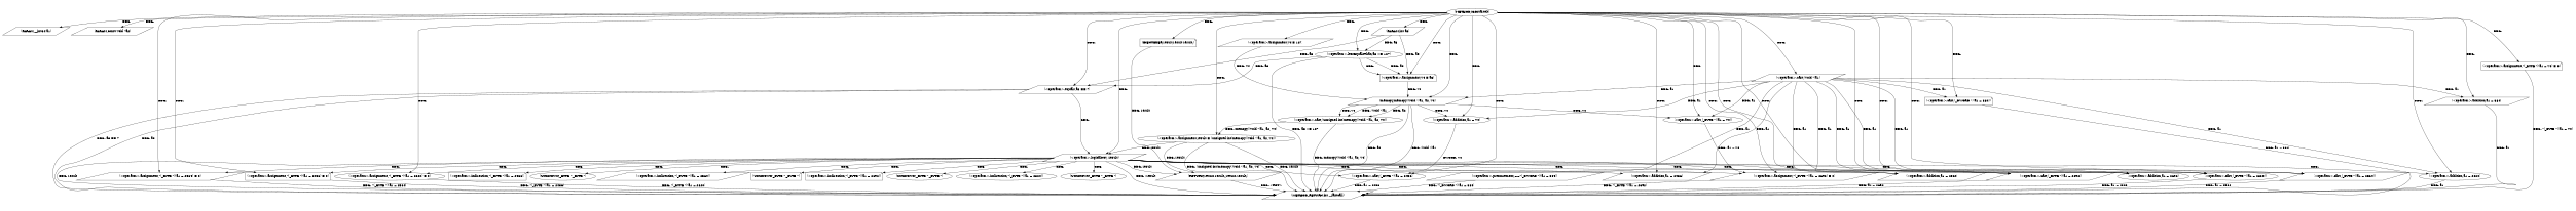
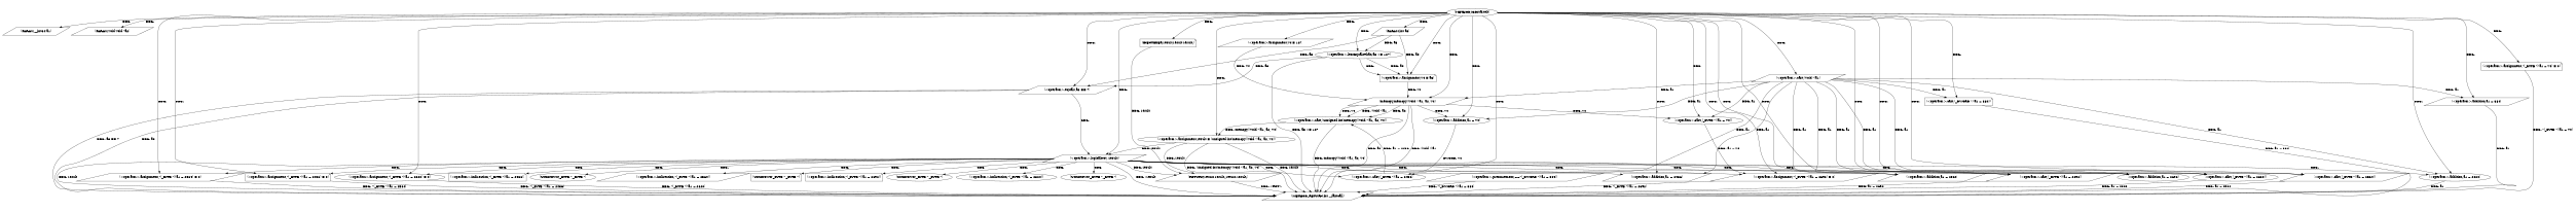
  digraph {
    node [shape=parallelogram]
    n1 [label="(METHOD,IGDstartelt)" shape=ellipse]
    n2 [label="(PARAM,__int64 a1)"]
-   n3 [label="(PARAM,const void *a2)"]
+   n3 [label="(PARAM,void void *a2)"]
    n4 [label="(PARAM,int a3)"]
    n5 [label="(<operator>.assignment,v4 = 127)"]
    n6 [label="(<operator>.lessEqualsThan,a3 <= 127)" shape=ellipse]
    n7 [label="(<operator>.assignment,v4 = a3)" shape=note]
    n8 [label="(<operator>.assignment,result = (unsigned int)memcpy((void *)a1, a2, v4))" shape=ellipse]
    n9 [label="(memcpy,memcpy((void *)a1, a2, v4))"]
    n10 [label="(<operator>.cast,(void *)a1)"]
    n11 [label="(<operator>.assignment,*(_BYTE *)(a1 + v4) = 0)" shape=note]
    n12 [label="(<operator>.cast,(_BYTE *)(a1 + v4))" shape=ellipse]
    n13 [label="(<operator>.addition,a1 + v4)" shape=ellipse]
    n14 [label="(<operator>.cast,(_DWORD *)(a1 + 384))" shape=note]
    n15 [label="(<operator>.addition,a1 + 384)"]
    n16 [label="(<operator>.equals,a3 == 7)"]
    n17 [label="(<operator>.logicalNot,!result)"]
    n18 [label="(<operator>.assignment,*(_BYTE *)(a1 + 2436) = 0)" shape=note]
    n19 [label="(<operator>.cast,(_BYTE *)(a1 + 2436))" shape=ellipse]
    n20 [label="(<operator>.addition,a1 + 2436)"]
    n21 [label="(<operator>.assignment,*(_BYTE *)(a1 + 2564) = 0)"]
    n22 [label="(<operator>.cast,(_BYTE *)(a1 + 2564))"]
    n23 [label="(<operator>.addition,a1 + 2564)"]
    n24 [label="(<operator>.assignment,*(_BYTE *)(a1 + 2692) = 0)"]
    n25 [label="(<operator>.cast,(_BYTE *)(a1 + 2692))"]
    n26 [label="(<operator>.addition,a1 + 2692)" shape=ellipse]
    n27 [label="(<operator>.assignment,*(_BYTE *)(a1 + 2820) = 0)" shape=ellipse]
    n28 [label="(<operator>.cast,(_BYTE *)(a1 + 2820))" shape=ellipse]
    n29 [label="(<operator>.addition,a1 + 2820)" shape=ellipse]
    n30 [label="(IDENTIFIER,result,result result;)" shape=note]
    n31 [label="(METHOD_RETURN,int __fastcall)"]
    n32 [label="(RETURN,return result;,return result;)"]
    n33 [label="(<operator>.cast,(unsigned int)memcpy((void *)a1, a2, v4))" shape=ellipse]
    n34 [label="(<operator>.indirection,*(_BYTE *)(a1 + 2436))" shape=note]
    n35 [label="(UNKNOWN,_BYTE *,_BYTE *)" shape=ellipse]
    n36 [label="(<operator>.indirection,*(_BYTE *)(a1 + 2564))"]
    n37 [label="(UNKNOWN,_BYTE *,_BYTE *)" shape=note]
    n38 [label="(<operator>.indirection,*(_BYTE *)(a1 + 2692))" shape=note]
    n39 [label="(UNKNOWN,_BYTE *,_BYTE *)" shape=ellipse]
    n40 [label="(<operator>.indirection,*(_BYTE *)(a1 + 2820))" shape=ellipse]
    n41 [label="(UNKNOWN,_BYTE *,_BYTE *)" shape=ellipse]
    n42 [label="(<operator>.preIncrement,++*(_DWORD *)(a1 + 384))"]
    n1 -> n2 [label="DDG: "]
    n1 -> n3 [label="DDG: "]
    n1 -> n4 [label="DDG: "]
    n1 -> n5 [label="DDG: "]
    n1 -> n6 [label="DDG: "]
    n1 -> n7 [label="DDG: "]
    n1 -> n8 [label="DDG: "]
    n1 -> n9 [label="DDG: "]
    n1 -> n10 [label="DDG: "]
    n1 -> n11 [label="DDG: "]
    n1 -> n12 [label="DDG: "]
    n1 -> n13 [label="DDG: "]
    n1 -> n14 [label="DDG: "]
    n1 -> n15 [label="DDG: "]
    n1 -> n16 [label="DDG: "]
    n1 -> n17 [label="DDG: "]
    n1 -> n18 [label="DDG: "]
    n1 -> n19 [label="DDG: "]
    n1 -> n20 [label="DDG: "]
    n1 -> n21 [label="DDG: "]
    n1 -> n22 [label="DDG: "]
    n1 -> n23 [label="DDG: "]
    n1 -> n24 [label="DDG: "]
    n1 -> n25 [label="DDG: "]
    n1 -> n26 [label="DDG: "]
    n1 -> n27 [label="DDG: "]
    n1 -> n28 [label="DDG: "]
    n1 -> n29 [label="DDG: "]
    n1 -> n30 [label="DDG: "]
    n4 -> n6 [label="DDG: a3"]
    n4 -> n7 [label="DDG: a3"]
    n4 -> n16 [label="DDG: a3"]
    n5 -> n9 [label="DDG: v4"]
    n6 -> n7 [label="DDG: a3"]
    n6 -> n7 [label="CDG: "]
    n6 -> n16 [label="DDG: a3"]
    n6 -> n31 [label="DDG: a3 <= 127"]
    n7 -> n9 [label="DDG: v4"]
    n8 -> n17 [label="DDG: result"]
    n8 -> n31 [label="DDG: (unsigned int)memcpy((void *)a1, a2, v4)"]
    n8 -> n31 [label="DDG: result"]
    n8 -> n32 [label="DDG: result"]
    n9 -> n12 [label="DDG: v4"]
    n9 -> n13 [label="DDG: v4"]
    n9 -> n31 [label="DDG: a2"]
    n9 -> n31 [label="DDG: (void *)a1"]
    n9 -> n33 [label="DDG: (void *)a1"]
    n9 -> n33 [label="DDG: a2"]
    n9 -> n33 [label="DDG: v4"]
    n10 -> n9 [label="DDG: a1"]
    n10 -> n12 [label="DDG: a1"]
    n10 -> n13 [label="DDG: a1"]
    n10 -> n14 [label="DDG: a1"]
    n10 -> n15 [label="DDG: a1"]
    n10 -> n19 [label="DDG: a1"]
    n10 -> n20 [label="DDG: a1"]
    n10 -> n22 [label="DDG: a1"]
    n10 -> n23 [label="DDG: a1"]
    n10 -> n25 [label="DDG: a1"]
    n10 -> n26 [label="DDG: a1"]
    n10 -> n28 [label="DDG: a1"]
    n10 -> n29 [label="DDG: a1"]
    n11 -> n31 [label="DDG: *(_BYTE *)(a1 + v4)"]
    n12 -> n24 [label="DDG: a1 + v4"]
    n13 -> n31 [label="DWORD: v4"]
    n14 -> n31 [label="DDG: a1 + 384"]
    n15 -> n31 [label="DDG: a1"]
    n16 -> n17 [label="CDG: "]
    n16 -> n31 [label="DDG: a3"]
    n16 -> n31 [label="DDG: a3 == 7"]
    n17 -> n18 [label="CDG: "]
    n17 -> n19 [label="CDG: "]
    n17 -> n20 [label="CDG: "]
    n17 -> n21 [label="CDG: "]
    n17 -> n22 [label="CDG: "]
    n17 -> n23 [label="CDG: "]
    n17 -> n24 [label="CDG: "]
    n17 -> n25 [label="CDG: "]
    n17 -> n26 [label="CDG: "]
    n17 -> n27 [label="CDG: "]
    n17 -> n28 [label="CDG: "]
    n17 -> n29 [label="CDG: "]
    n17 -> n31 [label="DDG: result"]
    n17 -> n31 [label="DDG: !result"]
    n17 -> n32 [label="DDG: result"]
    n17 -> n34 [label="CDG: "]
    n17 -> n35 [label="CDG: "]
    n17 -> n36 [label="CDG: "]
    n17 -> n37 [label="CDG: "]
    n17 -> n38 [label="CDG: "]
    n17 -> n39 [label="CDG: "]
    n17 -> n40 [label="CDG: "]
    n17 -> n41 [label="CDG: "]
    n18 -> n31 [label="DDG: *(_BYTE *)(a1 + 2436)"]
-   n19 -> n31 [label="DDG: a1 + 2436"]
+   n19 -> n33 [label="DDG: a1 + 2436"]
    n21 -> n31 [label="DDG: *(_BYTE *)(a1 + 2564)"]
    n22 -> n31 [label="DDG: a1 + 2564"]
    n24 -> n31 [label="DDG: *(_BYTE *)(a1 + 2692)"]
    n25 -> n31 [label="DDG: a1 + 2692"]
    n27 -> n31 [label="DDG: *(_BYTE *)(a1 + 2820)"]
    n28 -> n31 [label="DDG: a1 + 2820"]
    n29 -> n31 [label="DDG: a1"]
    n30 -> n32 [label="DDG: result"]
    n32 -> n31 [label="DDG: <RET>"]
    n33 -> n8 [label="DDG: memcpy((void *)a1, a2, v4)"]
    n33 -> n31 [label="DDG: memcpy((void *)a1, a2, v4)"]
    n42 -> n31 [label="DDG: *(_DWORD *)(a1 + 384)"]
  }
